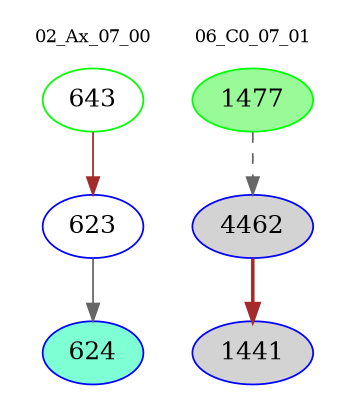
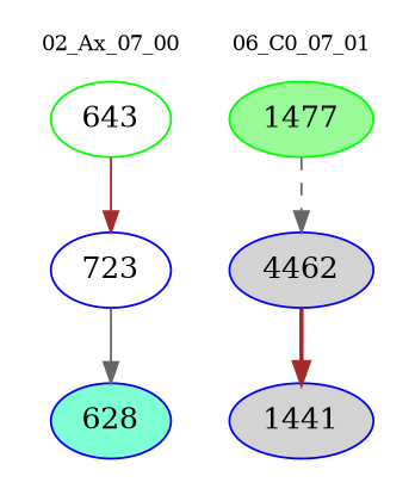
  digraph {
    node [color=blue fillcolor=white style=filled]
    edge [color=brown style=solid]
    n1 [color=green label=643]
-   n2 [label=623]
-   n3 [fillcolor=aquamarine label=624]
+   n2 [label=723]
+   n3 [fillcolor=aquamarine label=628]
    n4 [color=green fillcolor=palegreen label=1477]
    n5 [fillcolor=lightgrey label=4462]
    n6 [fillcolor=lightgrey label=1441]
    subgraph cluster_1 {
      color=white
      fontsize=10
      label="02_Ax_07_00"
      n1
      n2
      n3
    }
    subgraph cluster_2 {
      color=white
      fontsize=10
      label="06_C0_07_01"
      n4
      n5
      n6
    }
    n1 -> n2
    n2 -> n3 [color=gray40]
    n4 -> n5 [color=gray40 style=dashed]
    n5 -> n6 [style=bold]
  }
